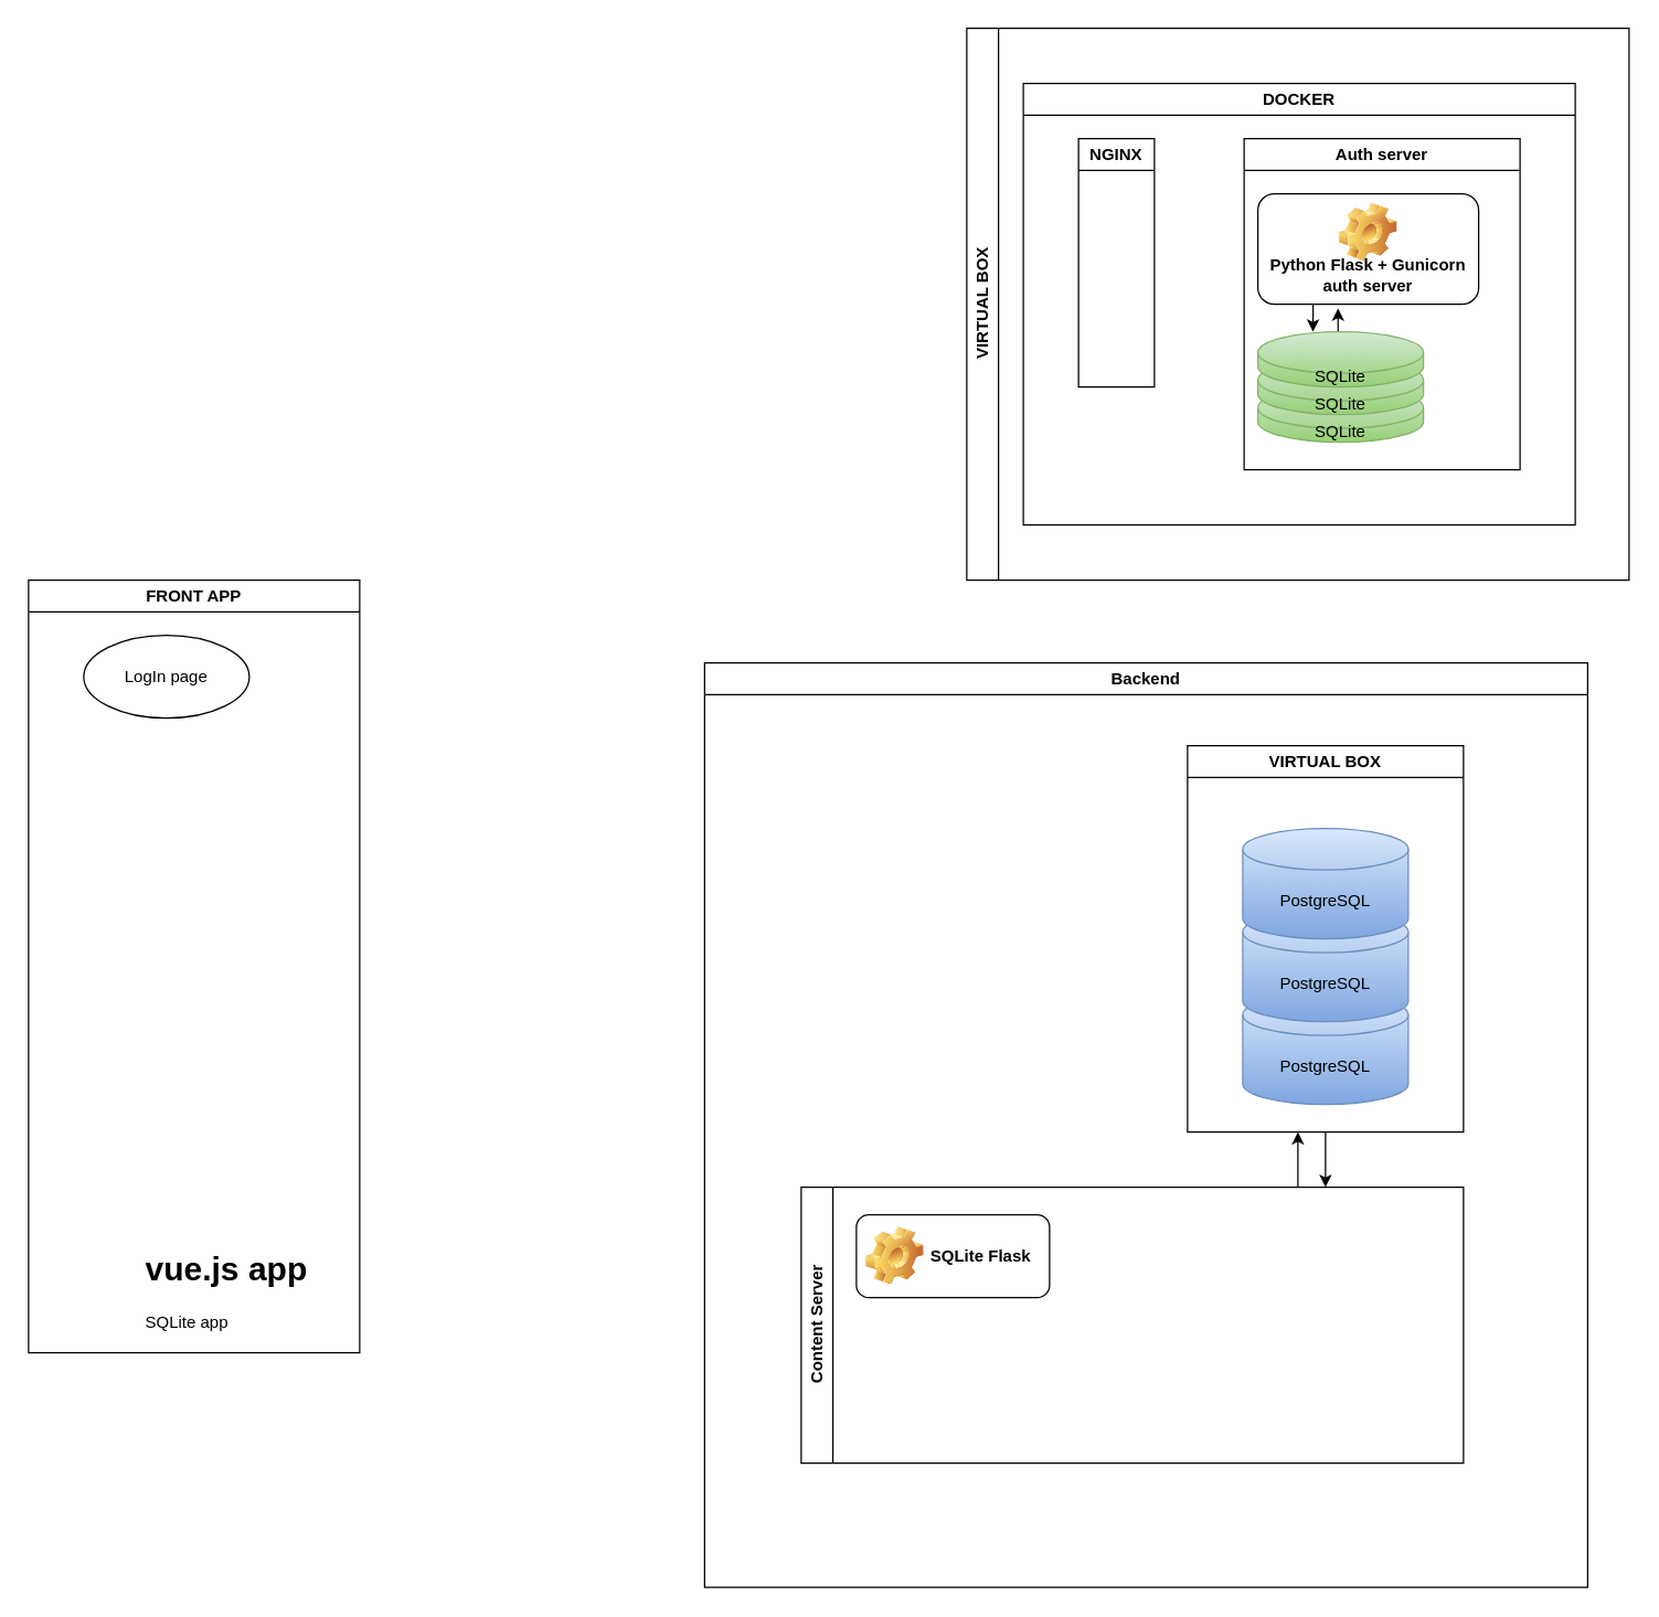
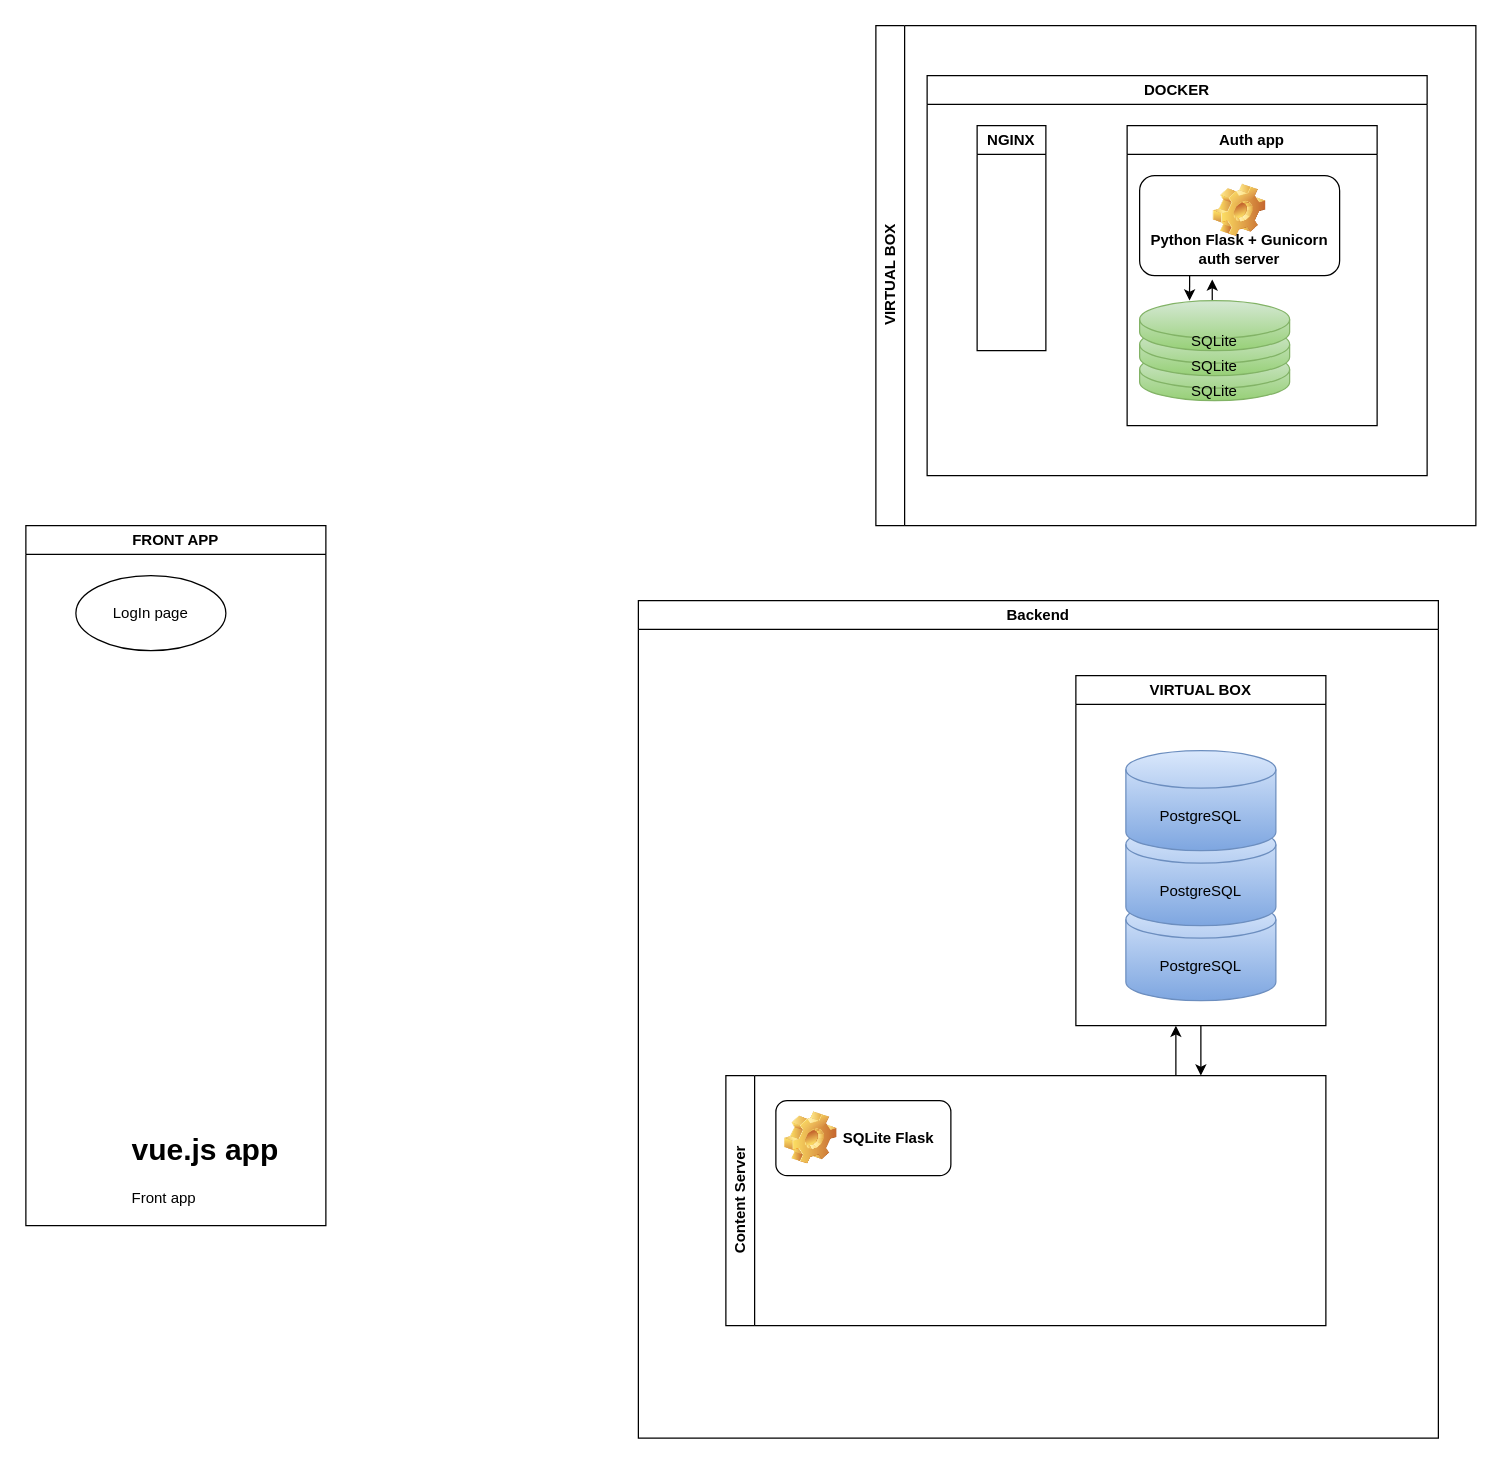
  <mxCell id="0" />
  <mxCell id="1" parent="0" />
  <mxCell id="2" value="FRONT APP" style="swimlane;whiteSpace=wrap;html=1;" parent="1" vertex="1"><mxGeometry x="20" y="420" width="240" height="560" as="geometry" /></mxCell>
- <mxCell id="3" value="&lt;h1&gt;vue.js app&lt;/h1&gt;&lt;div&gt;SQLite app&lt;/div&gt;" style="text;html=1;strokeColor=none;fillColor=none;spacing=5;spacingTop=-20;whiteSpace=wrap;overflow=hidden;rounded=0;" parent="2" vertex="1"><mxGeometry x="80" y="480" width="160" height="80" as="geometry" /></mxCell>
+ <mxCell id="3" value="&lt;h1&gt;vue.js app&lt;/h1&gt;&lt;div&gt;Front app&lt;/div&gt;" style="text;html=1;strokeColor=none;fillColor=none;spacing=5;spacingTop=-20;whiteSpace=wrap;overflow=hidden;rounded=0;" parent="2" vertex="1"><mxGeometry x="80" y="480" width="160" height="80" as="geometry" /></mxCell>
  <mxCell id="4" value="LogIn page" style="ellipse;whiteSpace=wrap;html=1;" parent="2" vertex="1"><mxGeometry x="40" y="40" width="120" height="60" as="geometry" /></mxCell>
  <mxCell id="5" value="Backend" style="swimlane;whiteSpace=wrap;html=1;" parent="1" vertex="1"><mxGeometry x="510" y="480" width="640" height="670" as="geometry" /></mxCell>
  <mxCell id="6" value="PostgreSQL" style="shape=cylinder3;whiteSpace=wrap;html=1;boundedLbl=1;backgroundOutline=1;size=15;fillColor=#dae8fc;gradientColor=#7ea6e0;strokeColor=#6c8ebf;" parent="5" vertex="1"><mxGeometry x="390" y="240" width="120" height="80" as="geometry" /></mxCell>
  <mxCell id="7" value="PostgreSQL" style="shape=cylinder3;whiteSpace=wrap;html=1;boundedLbl=1;backgroundOutline=1;size=15;fillColor=#dae8fc;gradientColor=#7ea6e0;strokeColor=#6c8ebf;" vertex="1" parent="5"><mxGeometry x="390" y="180" width="120" height="80" as="geometry" /></mxCell>
  <mxCell id="8" value="PostgreSQL" style="shape=cylinder3;whiteSpace=wrap;html=1;boundedLbl=1;backgroundOutline=1;size=15;fillColor=#dae8fc;strokeColor=#6c8ebf;gradientColor=#7ea6e0;" vertex="1" parent="5"><mxGeometry x="390" y="120" width="120" height="80" as="geometry" /></mxCell>
  <mxCell id="9" style="edgeStyle=orthogonalEdgeStyle;rounded=0;orthogonalLoop=1;jettySize=auto;html=1;exitX=0.5;exitY=1;exitDx=0;exitDy=0;" edge="1" parent="5" source="10"><mxGeometry relative="1" as="geometry"><mxPoint x="450" y="380" as="targetPoint" /></mxGeometry></mxCell>
  <mxCell id="10" value="VIRTUAL BOX" style="swimlane;whiteSpace=wrap;html=1;" vertex="1" parent="5"><mxGeometry x="350" y="60" width="200" height="280" as="geometry" /></mxCell>
  <mxCell id="11" style="edgeStyle=orthogonalEdgeStyle;rounded=0;orthogonalLoop=1;jettySize=auto;html=1;exitX=0.75;exitY=0;exitDx=0;exitDy=0;" edge="1" parent="5" source="12"><mxGeometry relative="1" as="geometry"><mxPoint x="430" y="340" as="targetPoint" /></mxGeometry></mxCell>
  <mxCell id="12" value="Content Server" style="swimlane;horizontal=0;whiteSpace=wrap;html=1;" vertex="1" parent="5"><mxGeometry x="70" y="380" width="480" height="200" as="geometry" /></mxCell>
  <mxCell id="13" value="SQLite Flask" style="label;whiteSpace=wrap;html=1;image=img/clipart/Gear_128x128.png" vertex="1" parent="12"><mxGeometry x="40" y="20" width="140" height="60" as="geometry" /></mxCell>
  <mxCell id="14" value="VIRTUAL BOX" style="swimlane;horizontal=0;whiteSpace=wrap;html=1;startSize=23;" vertex="1" parent="1"><mxGeometry x="700" y="20" width="480" height="400" as="geometry" /></mxCell>
  <mxCell id="15" value="DOCKER" style="swimlane;whiteSpace=wrap;html=1;" vertex="1" parent="14"><mxGeometry x="41" y="40" width="400" height="320" as="geometry" /></mxCell>
  <mxCell id="16" value="NGINX" style="swimlane;whiteSpace=wrap;html=1;" vertex="1" parent="15"><mxGeometry x="40" y="40" width="55" height="180" as="geometry" /></mxCell>
- <mxCell id="17" value="Auth server" style="swimlane;whiteSpace=wrap;html=1;" parent="15" vertex="1"><mxGeometry x="160" y="40" width="200" height="240" as="geometry" /></mxCell>
+ <mxCell id="17" value="Auth app" style="swimlane;whiteSpace=wrap;html=1;" parent="15" vertex="1"><mxGeometry x="160" y="40" width="200" height="240" as="geometry" /></mxCell>
  <mxCell id="18" style="edgeStyle=orthogonalEdgeStyle;rounded=0;orthogonalLoop=1;jettySize=auto;html=1;exitX=0.25;exitY=1;exitDx=0;exitDy=0;entryX=0.333;entryY=0;entryDx=0;entryDy=0;entryPerimeter=0;" edge="1" parent="17" source="19" target="23"><mxGeometry relative="1" as="geometry" /></mxCell>
  <mxCell id="19" value="Python Flask + Gunicorn auth server" style="label;whiteSpace=wrap;html=1;align=center;verticalAlign=bottom;spacingLeft=0;spacingBottom=4;imageAlign=center;imageVerticalAlign=top;image=img/clipart/Gear_128x128.png" parent="17" vertex="1"><mxGeometry x="10" y="40" width="160" height="80" as="geometry" /></mxCell>
  <mxCell id="20" value="SQLite" style="shape=cylinder3;whiteSpace=wrap;html=1;boundedLbl=1;backgroundOutline=1;size=15;fillColor=#d5e8d4;gradientColor=#97d077;strokeColor=#82b366;" parent="17" vertex="1"><mxGeometry x="10" y="180" width="120" height="40" as="geometry" /></mxCell>
  <mxCell id="21" value="SQLite" style="shape=cylinder3;whiteSpace=wrap;html=1;boundedLbl=1;backgroundOutline=1;size=15;fillColor=#d5e8d4;gradientColor=#97d077;strokeColor=#82b366;" vertex="1" parent="17"><mxGeometry x="10" y="160" width="120" height="40" as="geometry" /></mxCell>
  <mxCell id="22" style="edgeStyle=orthogonalEdgeStyle;rounded=0;orthogonalLoop=1;jettySize=auto;html=1;exitX=0.5;exitY=0;exitDx=0;exitDy=0;exitPerimeter=0;entryX=0.363;entryY=1.038;entryDx=0;entryDy=0;entryPerimeter=0;" edge="1" parent="17" source="23" target="19"><mxGeometry relative="1" as="geometry" /></mxCell>
  <mxCell id="23" value="SQLite" style="shape=cylinder3;whiteSpace=wrap;html=1;boundedLbl=1;backgroundOutline=1;size=15;fillColor=#d5e8d4;gradientColor=#97d077;strokeColor=#82b366;" vertex="1" parent="17"><mxGeometry x="10" y="140" width="120" height="40" as="geometry" /></mxCell>
